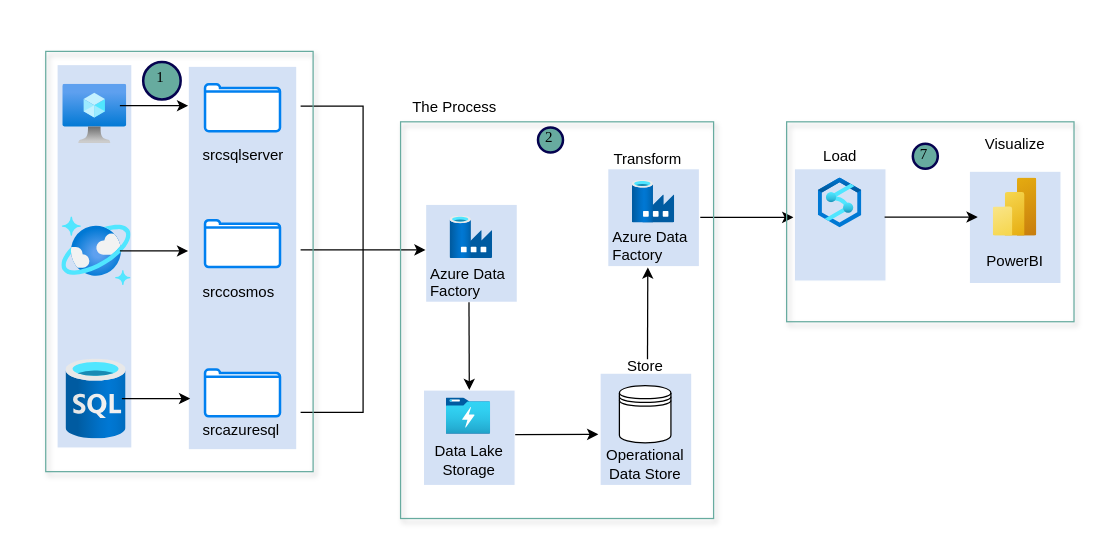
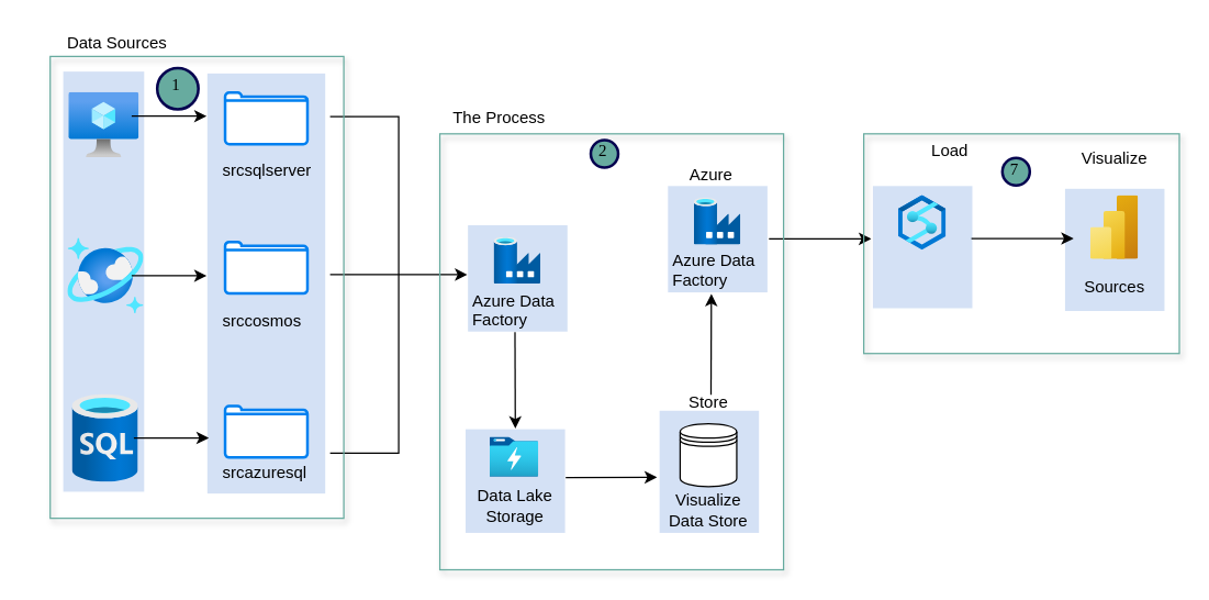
  <mxCell id="0" />
  <mxCell id="1" parent="0" />
  <mxCell id="2" value="" style="whiteSpace=wrap;html=1;fillColor=#D4E1F5;strokeColor=#FFFFFF;" vertex="1" parent="1"><mxGeometry x="45" y="51.13" width="60" height="307" as="geometry" /></mxCell>
  <mxCell id="3" value="" style="whiteSpace=wrap;html=1;fillColor=#D4E1F5;strokeColor=#FFFFFF;" vertex="1" parent="1"><mxGeometry x="775.16" y="136.5" width="73.5" height="90" as="geometry" /></mxCell>
  <mxCell id="4" value="" style="whiteSpace=wrap;html=1;fillColor=#D4E1F5;strokeColor=#FFFFFF;" vertex="1" parent="1"><mxGeometry x="479.63" y="298.13" width="73.5" height="90" as="geometry" /></mxCell>
  <mxCell id="5" value="" style="whiteSpace=wrap;html=1;fillColor=#D4E1F5;strokeColor=#FFFFFF;" vertex="1" parent="1"><mxGeometry x="635.12" y="134.5" width="73.5" height="90" as="geometry" /></mxCell>
  <mxCell id="6" value="" style="whiteSpace=wrap;html=1;fillColor=#D4E1F5;strokeColor=#FFFFFF;" vertex="1" parent="1"><mxGeometry x="340" y="163" width="73.5" height="78.5" as="geometry" /></mxCell>
  <mxCell id="7" value="" style="whiteSpace=wrap;html=1;fillColor=#D4E1F5;strokeColor=#FFFFFF;" vertex="1" parent="1"><mxGeometry x="338.25" y="311.63" width="73.5" height="76.5" as="geometry" /></mxCell>
  <mxCell id="8" value="" style="whiteSpace=wrap;html=1;fillColor=#D4E1F5;strokeColor=#FFFFFF;" vertex="1" parent="1"><mxGeometry x="150" y="52.5" width="87" height="307" as="geometry" /></mxCell>
  <mxCell id="9" value="" style="html=1;verticalLabelPosition=bottom;align=center;labelBackgroundColor=#ffffff;verticalAlign=top;strokeWidth=2;strokeColor=#0080F0;shadow=0;dashed=0;shape=mxgraph.ios7.icons.folder;" vertex="1" parent="1"><mxGeometry x="163.5" y="67" width="60" height="37.5" as="geometry" /></mxCell>
  <mxCell id="10" value="srcsqlserver" style="text;whiteSpace=wrap;html=1;" vertex="1" parent="1"><mxGeometry x="160" y="109.5" width="100" height="40" as="geometry" /></mxCell>
  <mxCell id="11" value="srccosmos" style="text;whiteSpace=wrap;html=1;" vertex="1" parent="1"><mxGeometry x="160" y="219.5" width="90" height="40" as="geometry" /></mxCell>
  <mxCell id="12" value="srcazuresql" style="text;whiteSpace=wrap;html=1;" vertex="1" parent="1"><mxGeometry x="160" y="329.5" width="60" height="17.5" as="geometry" /></mxCell>
  <mxCell id="13" value="" style="endArrow=none;html=1;rounded=0;" edge="1" parent="1"><mxGeometry relative="1" as="geometry"><mxPoint x="240" y="84.5" as="sourcePoint" /><mxPoint x="240" y="329.5" as="targetPoint" /><Array as="points"><mxPoint x="290" y="84.5" /><mxPoint x="290" y="329.5" /></Array></mxGeometry></mxCell>
  <mxCell id="14" value="" style="endArrow=none;html=1;rounded=0;" edge="1" parent="1"><mxGeometry relative="1" as="geometry"><mxPoint x="240" y="199.5" as="sourcePoint" /><mxPoint x="290" y="199.5" as="targetPoint" /></mxGeometry></mxCell>
  <mxCell id="15" value="" style="edgeStyle=none;orthogonalLoop=1;jettySize=auto;html=1;rounded=0;" edge="1" parent="1"><mxGeometry width="80" relative="1" as="geometry"><mxPoint x="290" y="199.5" as="sourcePoint" /><mxPoint x="340" y="199.5" as="targetPoint" /><Array as="points" /></mxGeometry></mxCell>
  <mxCell id="16" value="" style="image;aspect=fixed;html=1;points=[];align=center;fontSize=12;image=img/lib/azure2/storage/Data_Lake_Storage_Gen1.svg;" vertex="1" parent="1"><mxGeometry x="356.54" y="318.13" width="35.69" height="29" as="geometry" /></mxCell>
  <mxCell id="17" value="Store" style="text;strokeColor=none;align=center;fillColor=none;html=1;verticalAlign=middle;whiteSpace=wrap;rounded=0;" vertex="1" parent="1"><mxGeometry x="485.76" y="278.13" width="60" height="30" as="geometry" /></mxCell>
  <mxCell id="18" value=" Data Lake Storage" style="text;strokeColor=none;align=center;fillColor=none;html=1;verticalAlign=middle;whiteSpace=wrap;rounded=0;" vertex="1" parent="1"><mxGeometry x="345" y="353.13" width="60" height="30" as="geometry" /></mxCell>
  <mxCell id="19" value="" style="image;aspect=fixed;html=1;points=[];align=center;fontSize=12;image=img/lib/azure2/databases/Data_Factory.svg;" vertex="1" parent="1"><mxGeometry x="359.75" y="172.5" width="34" height="34" as="geometry" /></mxCell>
  <mxCell id="20" value="Azure Data Factory" style="text;whiteSpace=wrap;html=1;" vertex="1" parent="1"><mxGeometry x="341.75" y="204.5" width="70" height="40" as="geometry" /></mxCell>
  <mxCell id="21" value="" style="edgeStyle=none;orthogonalLoop=1;jettySize=auto;html=1;rounded=0;" edge="1" parent="1"><mxGeometry width="80" relative="1" as="geometry"><mxPoint x="411.75" y="347.38" as="sourcePoint" /><mxPoint x="478.25" y="347.13" as="targetPoint" /><Array as="points" /></mxGeometry></mxCell>
  <mxCell id="22" value="" style="image;aspect=fixed;html=1;points=[];align=center;fontSize=12;image=img/lib/azure2/analytics/Azure_Synapse_Analytics.svg;" vertex="1" parent="1"><mxGeometry x="654.48" y="142" width="34.78" height="40" as="geometry" /></mxCell>
  <mxCell id="23" value="" style="image;aspect=fixed;html=1;points=[];align=center;fontSize=12;image=img/lib/azure2/analytics/Power_BI_Embedded.svg;" vertex="1" parent="1"><mxGeometry x="794.38" y="142" width="35.06" height="46.75" as="geometry" /></mxCell>
  <mxCell id="24" value="" style="image;aspect=fixed;html=1;points=[];align=center;fontSize=12;image=img/lib/azure2/databases/Azure_Cosmos_DB.svg;" vertex="1" parent="1"><mxGeometry x="49" y="173.13" width="55.37" height="55.37" as="geometry" /></mxCell>
  <mxCell id="25" value="" style="image;aspect=fixed;html=1;points=[];align=center;fontSize=12;image=img/lib/azure2/databases/SQL_Database.svg;" vertex="1" parent="1"><mxGeometry x="52.37" y="287" width="48" height="64" as="geometry" /></mxCell>
  <mxCell id="26" value="" style="image;aspect=fixed;html=1;points=[];align=center;fontSize=12;image=img/lib/azure2/compute/Virtual_Machine.svg;" vertex="1" parent="1"><mxGeometry x="49.76" y="67" width="51.21" height="47.5" as="geometry" /></mxCell>
  <mxCell id="27" value="" style="edgeStyle=none;orthogonalLoop=1;jettySize=auto;html=1;rounded=0;entryX=0;entryY=0.103;entryDx=0;entryDy=0;entryPerimeter=0;" edge="1" parent="1" target="8"><mxGeometry width="80" relative="1" as="geometry"><mxPoint x="95.37" y="84" as="sourcePoint" /><mxPoint x="140" y="87" as="targetPoint" /><Array as="points" /></mxGeometry></mxCell>
  <mxCell id="28" value="" style="edgeStyle=none;orthogonalLoop=1;jettySize=auto;html=1;rounded=0;entryX=0;entryY=0.103;entryDx=0;entryDy=0;entryPerimeter=0;" edge="1" parent="1"><mxGeometry width="80" relative="1" as="geometry"><mxPoint x="95.37" y="200.31" as="sourcePoint" /><mxPoint x="150" y="200.31" as="targetPoint" /><Array as="points" /></mxGeometry></mxCell>
  <mxCell id="29" value="" style="edgeStyle=none;orthogonalLoop=1;jettySize=auto;html=1;rounded=0;entryX=0;entryY=0.103;entryDx=0;entryDy=0;entryPerimeter=0;" edge="1" parent="1"><mxGeometry width="80" relative="1" as="geometry"><mxPoint x="96.97" y="318.5" as="sourcePoint" /><mxPoint x="151.6" y="318.5" as="targetPoint" /><Array as="points" /></mxGeometry></mxCell>
  <mxCell id="30" value="" style="html=1;verticalLabelPosition=bottom;align=center;labelBackgroundColor=#ffffff;verticalAlign=top;strokeWidth=2;strokeColor=#0080F0;shadow=0;dashed=0;shape=mxgraph.ios7.icons.folder;" vertex="1" parent="1"><mxGeometry x="163.5" y="175.75" width="60" height="37.5" as="geometry" /></mxCell>
  <mxCell id="31" value="" style="html=1;verticalLabelPosition=bottom;align=center;labelBackgroundColor=#ffffff;verticalAlign=top;strokeWidth=2;strokeColor=#0080F0;shadow=0;dashed=0;shape=mxgraph.ios7.icons.folder;" vertex="1" parent="1"><mxGeometry x="163.5" y="295.25" width="60" height="37.5" as="geometry" /></mxCell>
  <mxCell id="32" value="" style="shape=datastore;whiteSpace=wrap;html=1;" vertex="1" parent="1"><mxGeometry x="495.14" y="308.13" width="41.25" height="45.75" as="geometry" /></mxCell>
- <mxCell id="33" value=" Operational Data Store" style="text;strokeColor=none;align=center;fillColor=none;html=1;verticalAlign=middle;whiteSpace=wrap;rounded=0;" vertex="1" parent="1"><mxGeometry x="485.76" y="358.13" width="60" height="25.75" as="geometry" /></mxCell>
+ <mxCell id="33" value=" Visualize Data Store" style="text;strokeColor=none;align=center;fillColor=none;html=1;verticalAlign=middle;whiteSpace=wrap;rounded=0;" vertex="1" parent="1"><mxGeometry x="485.76" y="358.13" width="60" height="25.75" as="geometry" /></mxCell>
  <mxCell id="34" value="" style="whiteSpace=wrap;html=1;fillColor=#D4E1F5;strokeColor=#FFFFFF;" vertex="1" parent="1"><mxGeometry x="485.76" y="134.5" width="73.5" height="78.5" as="geometry" /></mxCell>
  <mxCell id="35" value="" style="image;aspect=fixed;html=1;points=[];align=center;fontSize=12;image=img/lib/azure2/databases/Data_Factory.svg;" vertex="1" parent="1"><mxGeometry x="505.51" y="144" width="34" height="34" as="geometry" /></mxCell>
  <mxCell id="36" value="Azure Data Factory" style="text;whiteSpace=wrap;html=1;" vertex="1" parent="1"><mxGeometry x="487.51" y="176" width="70" height="40" as="geometry" /></mxCell>
- <mxCell id="37" value="Transform" style="text;strokeColor=none;align=center;fillColor=none;html=1;verticalAlign=middle;whiteSpace=wrap;rounded=0;" vertex="1" parent="1"><mxGeometry x="487.51" y="116.5" width="60" height="20" as="geometry" /></mxCell>
+ <mxCell id="37" value="Azure" style="text;strokeColor=none;align=center;fillColor=none;html=1;verticalAlign=middle;whiteSpace=wrap;rounded=0;" vertex="1" parent="1"><mxGeometry x="487.51" y="116.5" width="60" height="20" as="geometry" /></mxCell>
  <mxCell id="38" value="" style="edgeStyle=none;orthogonalLoop=1;jettySize=auto;html=1;rounded=0;" edge="1" parent="1"><mxGeometry width="80" relative="1" as="geometry"><mxPoint x="517.63" y="287" as="sourcePoint" /><mxPoint x="517.88" y="213.5" as="targetPoint" /><Array as="points" /></mxGeometry></mxCell>
  <mxCell id="39" value="" style="edgeStyle=none;orthogonalLoop=1;jettySize=auto;html=1;rounded=0;entryX=-0.01;entryY=0.433;entryDx=0;entryDy=0;entryPerimeter=0;" edge="1" parent="1" target="5"><mxGeometry width="80" relative="1" as="geometry"><mxPoint x="559.88" y="173.5" as="sourcePoint" /><mxPoint x="626.38" y="173.25" as="targetPoint" /><Array as="points" /></mxGeometry></mxCell>
- <mxCell id="40" value="Load" style="text;strokeColor=none;align=center;fillColor=none;html=1;verticalAlign=middle;whiteSpace=wrap;rounded=0;" vertex="1" parent="1"><mxGeometry x="641.87" y="114.5" width="60" height="20" as="geometry" /></mxCell>
+ <mxCell id="40" value="Load" style="text;strokeColor=none;align=center;fillColor=none;html=1;verticalAlign=middle;whiteSpace=wrap;rounded=0;" vertex="1" parent="1"><mxGeometry x="661.87" y="99.5" width="60" height="20" as="geometry" /></mxCell>
  <mxCell id="41" value="" style="edgeStyle=none;orthogonalLoop=1;jettySize=auto;html=1;rounded=0;exitX=0.5;exitY=1;exitDx=0;exitDy=0;entryX=0.5;entryY=0;entryDx=0;entryDy=0;" edge="1" parent="1" target="7"><mxGeometry width="80" relative="1" as="geometry"><mxPoint x="374.76" y="241.5" as="sourcePoint" /><mxPoint x="373.89" y="300" as="targetPoint" /><Array as="points" /></mxGeometry></mxCell>
- <mxCell id="42" value=" PowerBI" style="text;strokeColor=none;align=center;fillColor=none;html=1;verticalAlign=middle;whiteSpace=wrap;rounded=0;" vertex="1" parent="1"><mxGeometry x="781.91" y="194" width="60" height="30" as="geometry" /></mxCell>
+ <mxCell id="42" value=" Sources" style="text;strokeColor=none;align=center;fillColor=none;html=1;verticalAlign=middle;whiteSpace=wrap;rounded=0;" vertex="1" parent="1"><mxGeometry x="781.91" y="194" width="60" height="30" as="geometry" /></mxCell>
  <mxCell id="43" value="Visualize" style="text;strokeColor=none;align=center;fillColor=none;html=1;verticalAlign=middle;whiteSpace=wrap;rounded=0;" vertex="1" parent="1"><mxGeometry x="781.91" y="104.5" width="60" height="20" as="geometry" /></mxCell>
  <mxCell id="44" value="" style="edgeStyle=none;orthogonalLoop=1;jettySize=auto;html=1;rounded=0;entryX=-0.01;entryY=0.433;entryDx=0;entryDy=0;entryPerimeter=0;" edge="1" parent="1"><mxGeometry width="80" relative="1" as="geometry"><mxPoint x="707.41" y="173.25" as="sourcePoint" /><mxPoint x="781.91" y="173.25" as="targetPoint" /><Array as="points" /></mxGeometry></mxCell>
  <mxCell id="45" value="" style="whiteSpace=wrap;html=1;fillColor=none;strokeColor=#67AB9F;shadow=1;" vertex="1" parent="1"><mxGeometry x="36" y="40.63" width="214" height="336.37" as="geometry" /></mxCell>
+ <mxCell id="46" value="Data Sources" style="text;strokeColor=none;align=center;fillColor=none;html=1;verticalAlign=middle;whiteSpace=wrap;rounded=0;" vertex="1" parent="1"><mxGeometry x="20" y="20.63" width="130" height="20" as="geometry" /></mxCell>
  <mxCell id="47" value="" style="whiteSpace=wrap;html=1;fillColor=none;strokeColor=#67AB9F;shadow=1;" vertex="1" parent="1"><mxGeometry x="629" y="97" width="230" height="160" as="geometry" /></mxCell>
  <mxCell id="48" value="" style="whiteSpace=wrap;html=1;fillColor=none;strokeColor=#67AB9F;shadow=1;" vertex="1" parent="1"><mxGeometry x="320" y="97" width="250.54" height="317.5" as="geometry" /></mxCell>
  <mxCell id="49" value="The Process" style="text;strokeColor=none;align=center;fillColor=none;html=1;verticalAlign=middle;whiteSpace=wrap;rounded=0;" vertex="1" parent="1"><mxGeometry x="312.5" y="75.75" width="101" height="20" as="geometry" /></mxCell>
  <mxCell id="50" value="1" style="ellipse;whiteSpace=wrap;html=1;aspect=fixed;strokeWidth=2;fontFamily=Tahoma;spacingBottom=4;spacingRight=2;strokeColor=#05024F;fillColor=#67AB9F;" vertex="1" parent="1"><mxGeometry x="114" y="49.13" width="30" height="30" as="geometry" /></mxCell>
  <mxCell id="51" value="2" style="ellipse;whiteSpace=wrap;html=1;aspect=fixed;strokeWidth=2;fontFamily=Tahoma;spacingBottom=4;spacingRight=2;strokeColor=#05024F;fillColor=#67AB9F;" vertex="1" parent="1"><mxGeometry x="430" y="101.5" width="20" height="20" as="geometry" /></mxCell>
  <mxCell id="52" value="7" style="ellipse;whiteSpace=wrap;html=1;aspect=fixed;strokeWidth=2;fontFamily=Tahoma;spacingBottom=4;spacingRight=2;strokeColor=#05024F;fillColor=#67AB9F;" vertex="1" parent="1"><mxGeometry x="730" y="114.5" width="20" height="20" as="geometry" /></mxCell>
